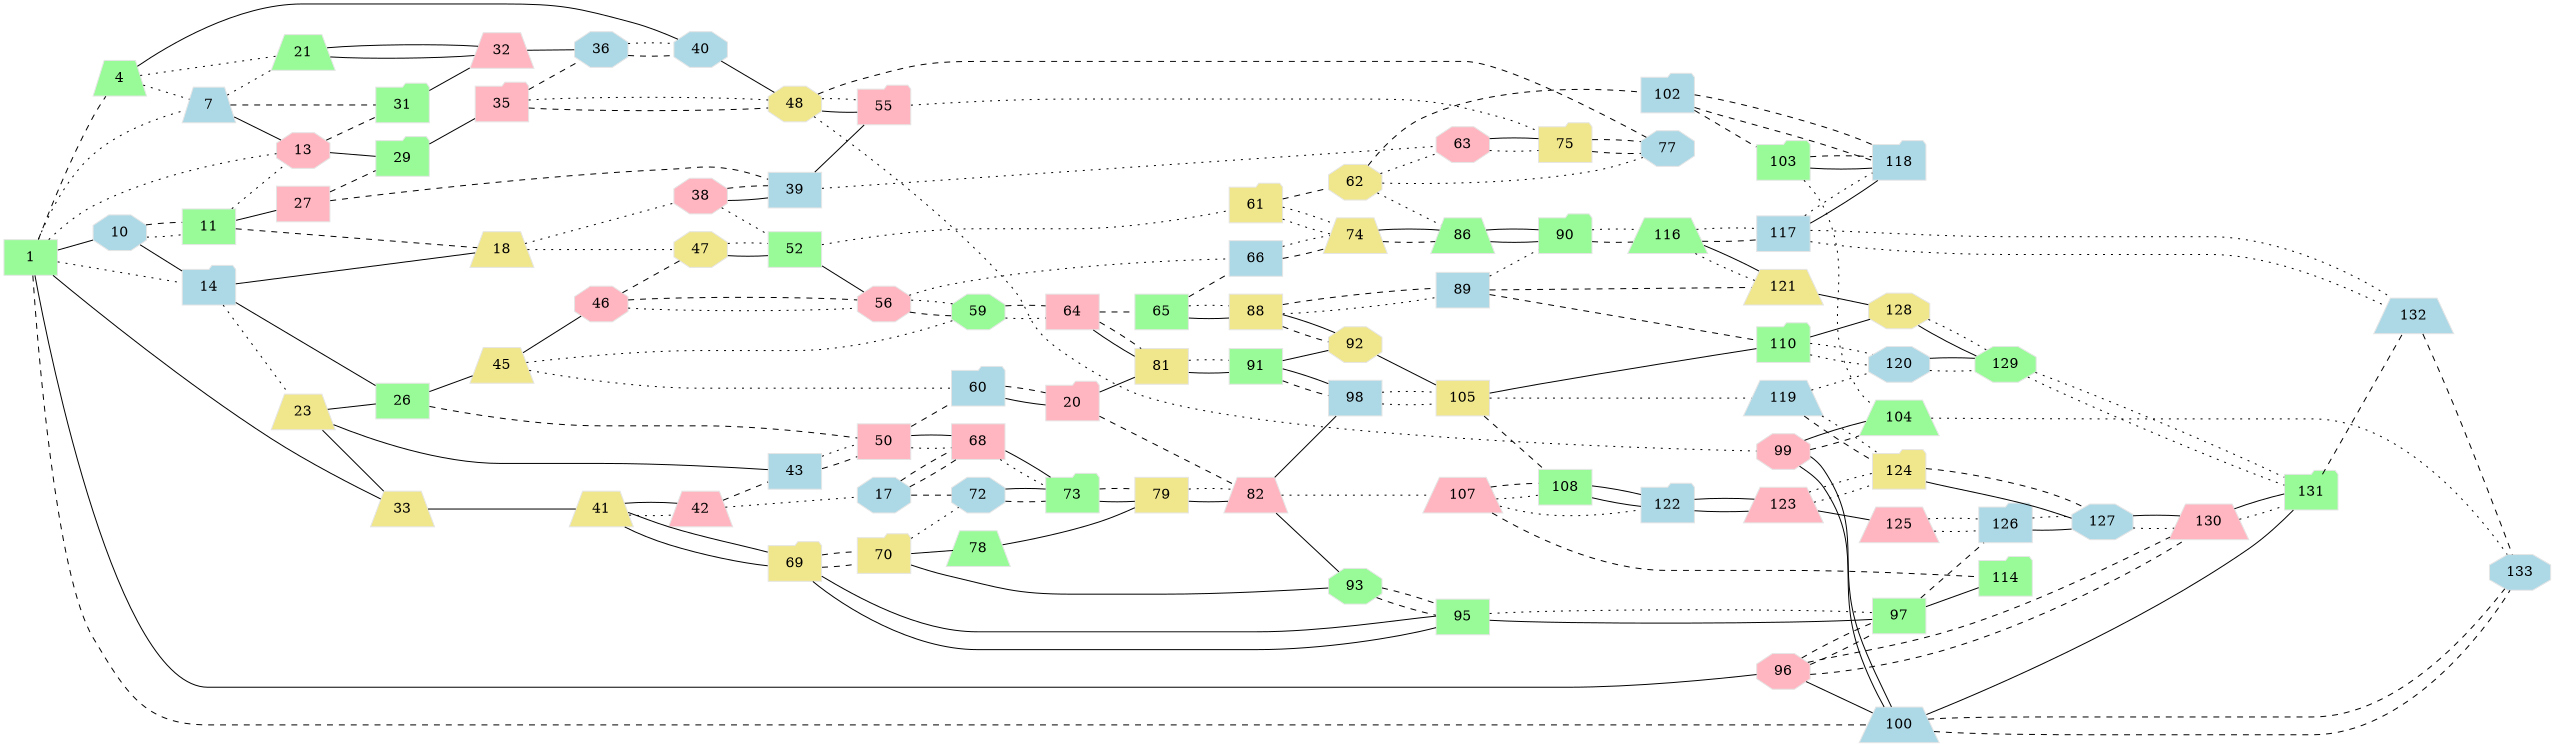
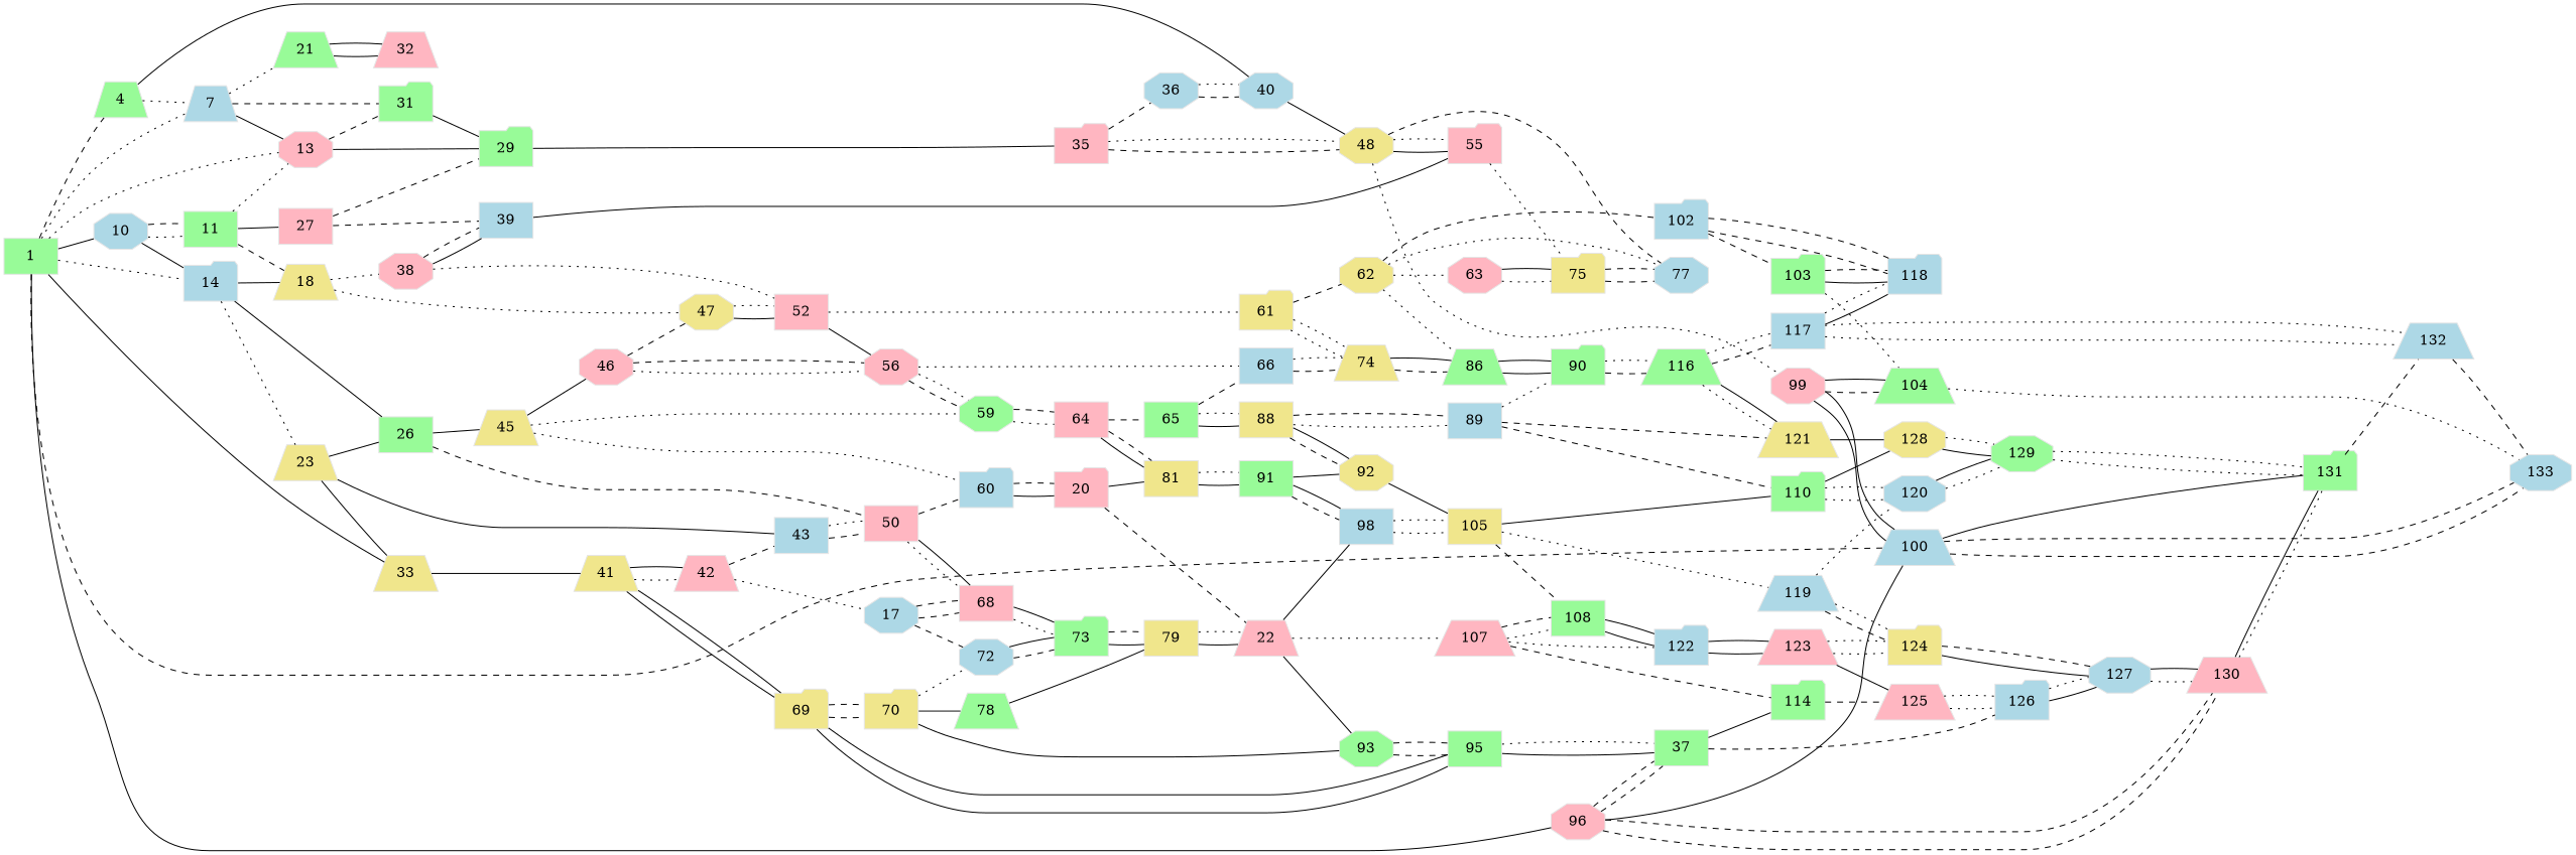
  graph {
    rankdir=LR
    node [color=gray90 fillcolor=palegreen shape=trapezium style=filled]
    edge [style=solid]
    1 [shape=box super="+6+2"]
    4 [super="+5+20"]
    7 [fillcolor=lightblue super="+8"]
    10 [fillcolor=lightblue shape=octagon]
    13 [fillcolor=lightpink shape=octagon super="+22"]
    14 [fillcolor=lightblue shape=folder super="+15+17"]
    33 [fillcolor=khaki]
    96 [fillcolor=lightpink shape=octagon]
    100 [fillcolor=lightblue super="+101"]
    21
    40 [fillcolor=lightblue shape=octagon]
    31 [shape=folder]
    11 [shape=box super="+12+19"]
    29 [shape=folder]
    18 [fillcolor=khaki super="+37"]
    23 [fillcolor=khaki super="+34+24"]
    26 [shape=box super="+44"]
    41 [fillcolor=khaki]
-   97 [shape=box super="+113"]
+   97 [shape=box super="+113" label=37]
    130 [fillcolor=lightpink]
    131 [shape=folder super="+134"]
    133 [fillcolor=lightblue shape=octagon]
    32 [fillcolor=lightpink]
    48 [fillcolor=khaki shape=octagon super="+49"]
    27 [fillcolor=lightpink shape=box super="+28"]
    38 [fillcolor=lightpink shape=octagon]
    47 [fillcolor=khaki shape=octagon]
    39 [fillcolor=lightblue shape=box super="+54"]
    35 [fillcolor=lightpink shape=folder]
    43 [fillcolor=lightblue shape=box]
    45 [fillcolor=khaki super="+58"]
    50 [fillcolor=lightpink shape=box super="+51"]
-   52 [shape=box super="+53"]
+   52 [fillcolor=lightpink shape=box super="+53"]
    36 [fillcolor=lightblue shape=octagon]
    46 [fillcolor=lightpink shape=octagon]
    59 [shape=octagon]
    60 [fillcolor=lightblue shape=folder]
    68 [fillcolor=lightpink shape=box]
    55 [fillcolor=lightpink shape=folder]
    63 [fillcolor=lightpink shape=octagon]
    42 [fillcolor=lightpink]
    69 [fillcolor=khaki shape=folder]
    77 [fillcolor=lightblue shape=octagon]
    99 [fillcolor=lightpink shape=octagon]
    56 [fillcolor=lightpink shape=octagon super="+57"]
    61 [fillcolor=khaki shape=folder]
    75 [fillcolor=khaki shape=folder]
    n48 [fillcolor=lightblue label=17 shape=octagon]
    70 [fillcolor=khaki shape=folder super="+85+71"]
    95 [shape=box]
    72 [fillcolor=lightblue shape=octagon]
    64 [fillcolor=lightpink shape=box]
    n53 [fillcolor=lightpink label=20 shape=folder]
    66 [fillcolor=lightblue shape=box]
    104
    73 [shape=folder]
    62 [fillcolor=khaki shape=octagon super="+76"]
    74 [fillcolor=khaki]
    65 [shape=box]
    81 [fillcolor=khaki shape=box]
-   82 [fillcolor=lightpink super="+94+83"]
+   82 [fillcolor=lightpink super="+94+83" label=22]
    86
    102 [fillcolor=lightblue shape=folder]
    90 [shape=folder]
    103 [shape=folder]
    118 [fillcolor=lightblue shape=folder]
    88 [fillcolor=khaki shape=box]
    91 [shape=box]
    89 [fillcolor=lightblue shape=box super="+112"]
    92 [fillcolor=khaki shape=octagon]
    79 [fillcolor=khaki shape=box]
    78
    93 [shape=octagon]
    98 [fillcolor=lightblue shape=box]
    107 [fillcolor=lightpink super="+115"]
    105 [fillcolor=khaki shape=box super="+106+109"]
    114 [shape=folder]
    108 [shape=box]
    122 [fillcolor=lightblue shape=folder]
    116
    110 [shape=folder super="+111"]
    121 [fillcolor=khaki]
    120 [fillcolor=lightblue shape=octagon]
    128 [fillcolor=khaki shape=octagon]
    117 [fillcolor=lightblue shape=box]
    119 [fillcolor=lightblue]
    126 [fillcolor=lightblue shape=folder]
    125 [fillcolor=lightpink]
    127 [fillcolor=lightblue shape=octagon]
    132 [fillcolor=lightblue]
    124 [fillcolor=khaki shape=folder]
    123 [fillcolor=lightpink]
    129 [shape=octagon]
    1 -- 4 [style=dashed]
    1 -- 7 [style=dotted]
    1 -- 10
    1 -- 13 [style=dotted]
    1 -- 14 [style=dotted]
    1 -- 33
    1 -- 96
    1 -- 100 [style=dashed]
    4 -- 7 [style=dotted]
-   4 -- 21 [style=dotted]
    4 -- 40
    7 -- 13
    7 -- 21 [style=dotted]
    7 -- 31 [style=dashed]
    10 -- 14
    10 -- 11 [style=dotted]
    10 -- 11 [style=dashed]
    13 -- 31 [style=dashed]
    13 -- 29
    14 -- 18
    14 -- 23 [style=dotted]
    14 -- 26
    33 -- 41
    96 -- 100
    96 -- 97 [style=dashed]
    96 -- 97 [style=dashed]
    96 -- 130 [style=dashed]
    96 -- 130 [style=dashed]
    100 -- 131
    100 -- 133 [style=dashed]
    100 -- 133 [style=dashed]
    21 -- 32
    21 -- 32
    40 -- 48
-   31 -- 32
+   31 -- 29
    11 -- 13 [style=dotted]
    11 -- 18 [style=dashed]
    11 -- 27 [weight=2]
    29 -- 35
    18 -- 38 [style=dotted]
    18 -- 47 [style=dotted]
    23 -- 33
    23 -- 26
    23 -- 43
    26 -- 45
    26 -- 50 [style=dashed]
    41 -- 42 [style=dotted]
    41 -- 42
    41 -- 69
    41 -- 69
    97 -- 114
    97 -- 126 [style=dashed]
    130 -- 131 [style=dotted]
    130 -- 131
    131 -- 132 [style=dashed]
-   32 -- 36
    48 -- 55
    48 -- 55 [style=dotted]
    48 -- 77 [style=dashed]
    48 -- 99 [style=dotted]
    27 -- 29 [style=dashed]
    27 -- 39 [style=dashed]
    38 -- 39
    38 -- 39 [style=dashed]
    38 -- 52 [style=dotted]
    47 -- 52
    47 -- 52 [style=dotted]
    39 -- 55
-   39 -- 63 [style=dotted]
    35 -- 48 [style=dashed]
    35 -- 48 [style=dotted]
    35 -- 36 [style=dashed]
    43 -- 50 [style=dashed]
    43 -- 50 [style=dotted]
    45 -- 46
    45 -- 59 [style=dotted]
    45 -- 60 [style=dotted]
    50 -- 60 [style=dashed]
    50 -- 68 [style=dotted]
    50 -- 68
    52 -- 56
    52 -- 61 [style=dotted]
    36 -- 40 [style=dashed]
    36 -- 40 [style=dotted]
    46 -- 47 [style=dashed]
    46 -- 56 [style=dotted]
    46 -- 56 [style=dashed]
    59 -- 64 [style=dotted]
    59 -- 64 [style=dashed]
    60 -- n53
    60 -- n53 [style=dashed]
    68 -- 73 [style=dotted]
    68 -- 73
    55 -- 75 [style=dotted]
    63 -- 75 [style=dotted]
    63 -- 75
    42 -- 43 [style=dashed]
    42 -- n48 [style=dotted]
    69 -- 70 [style=dashed]
    69 -- 70 [style=dashed]
    69 -- 95
    69 -- 95
    99 -- 100
    99 -- 100
    99 -- 104 [style=dashed]
    99 -- 104
    56 -- 59 [style=dashed]
    56 -- 59 [style=dotted]
    56 -- 66 [style=dotted]
    61 -- 62 [style=dashed]
    61 -- 74 [style=dotted]
    61 -- 74 [style=dotted]
    75 -- 77 [style=dashed]
    75 -- 77 [style=dashed]
    n48 -- 68 [style=dashed]
    n48 -- 68 [style=dashed]
    n48 -- 72 [style=dashed]
    70 -- 72 [style=dotted]
    70 -- 78 [weight=2]
    70 -- 93
    95 -- 97
    95 -- 97 [style=dotted]
    72 -- 73 [style=dashed]
    72 -- 73
    64 -- 65 [style=dashed]
    64 -- 81
    64 -- 81 [style=dashed]
    n53 -- 81
    n53 -- 82 [style=dashed]
    66 -- 74 [style=dashed]
    66 -- 74 [style=dotted]
    104 -- 133 [style=dotted]
    73 -- 79
    73 -- 79 [style=dashed]
    62 -- 63 [style=dotted]
    62 -- 77 [style=dotted]
    62 -- 86 [style=dotted]
    62 -- 102 [style=dashed]
    74 -- 86 [style=dashed]
    74 -- 86
    65 -- 66 [style=dashed]
    65 -- 88
    65 -- 88 [style=dotted]
    81 -- 91
    81 -- 91 [style=dotted]
    82 -- 93
    82 -- 98
    82 -- 107 [style=dotted]
    86 -- 90
    86 -- 90
    102 -- 103 [style=dashed]
    102 -- 118 [style=dashed]
    102 -- 118 [style=dashed]
    90 -- 116 [style=dashed]
    90 -- 116 [style=dotted]
    103 -- 104 [style=dotted]
    103 -- 118
    103 -- 118 [style=dashed]
    88 -- 89 [style=dotted]
    88 -- 89 [style=dashed]
    88 -- 92 [style=dashed]
    88 -- 92
    91 -- 92
    91 -- 98 [style=dashed]
    91 -- 98
    89 -- 90 [style=dotted]
    89 -- 110 [style=dashed]
    89 -- 121 [style=dashed]
    92 -- 105
    79 -- 82
    79 -- 82 [style=dotted]
    78 -- 79
    93 -- 95 [style=dashed]
    93 -- 95 [style=dashed]
    98 -- 105 [style=dotted]
    98 -- 105 [style=dotted]
    107 -- 114 [style=dashed]
    107 -- 108 [style=dotted]
    107 -- 108 [style=dashed]
    107 -- 122 [style=dotted]
    105 -- 108 [style=dashed]
    105 -- 110
    105 -- 119 [style=dotted]
+   114 -- 125 [style=dashed]
    108 -- 122
    108 -- 122
    122 -- 123
    122 -- 123
    116 -- 121 [style=dotted]
    116 -- 121
    116 -- 117 [style=dashed]
    116 -- 117 [style=dotted]
    110 -- 120 [style=dotted]
    110 -- 120 [style=dotted]
    110 -- 128
    121 -- 128
    120 -- 129 [style=dotted]
    120 -- 129
    128 -- 129
    128 -- 129 [style=dotted]
    117 -- 118
    117 -- 118 [style=dotted]
    117 -- 132 [style=dotted]
    117 -- 132 [style=dotted]
    119 -- 120 [style=dotted]
    119 -- 124 [style=dashed]
    119 -- 124 [style=dotted]
    126 -- 127
    126 -- 127 [style=dotted]
    125 -- 126 [style=dotted]
    125 -- 126 [style=dotted]
    127 -- 130 [style=dotted]
    127 -- 130
    132 -- 133 [style=dashed]
    124 -- 127
    124 -- 127 [style=dashed]
    123 -- 125
    123 -- 124 [style=dotted]
    123 -- 124 [style=dotted]
    129 -- 131 [style=dotted]
    129 -- 131 [style=dotted]
  }
